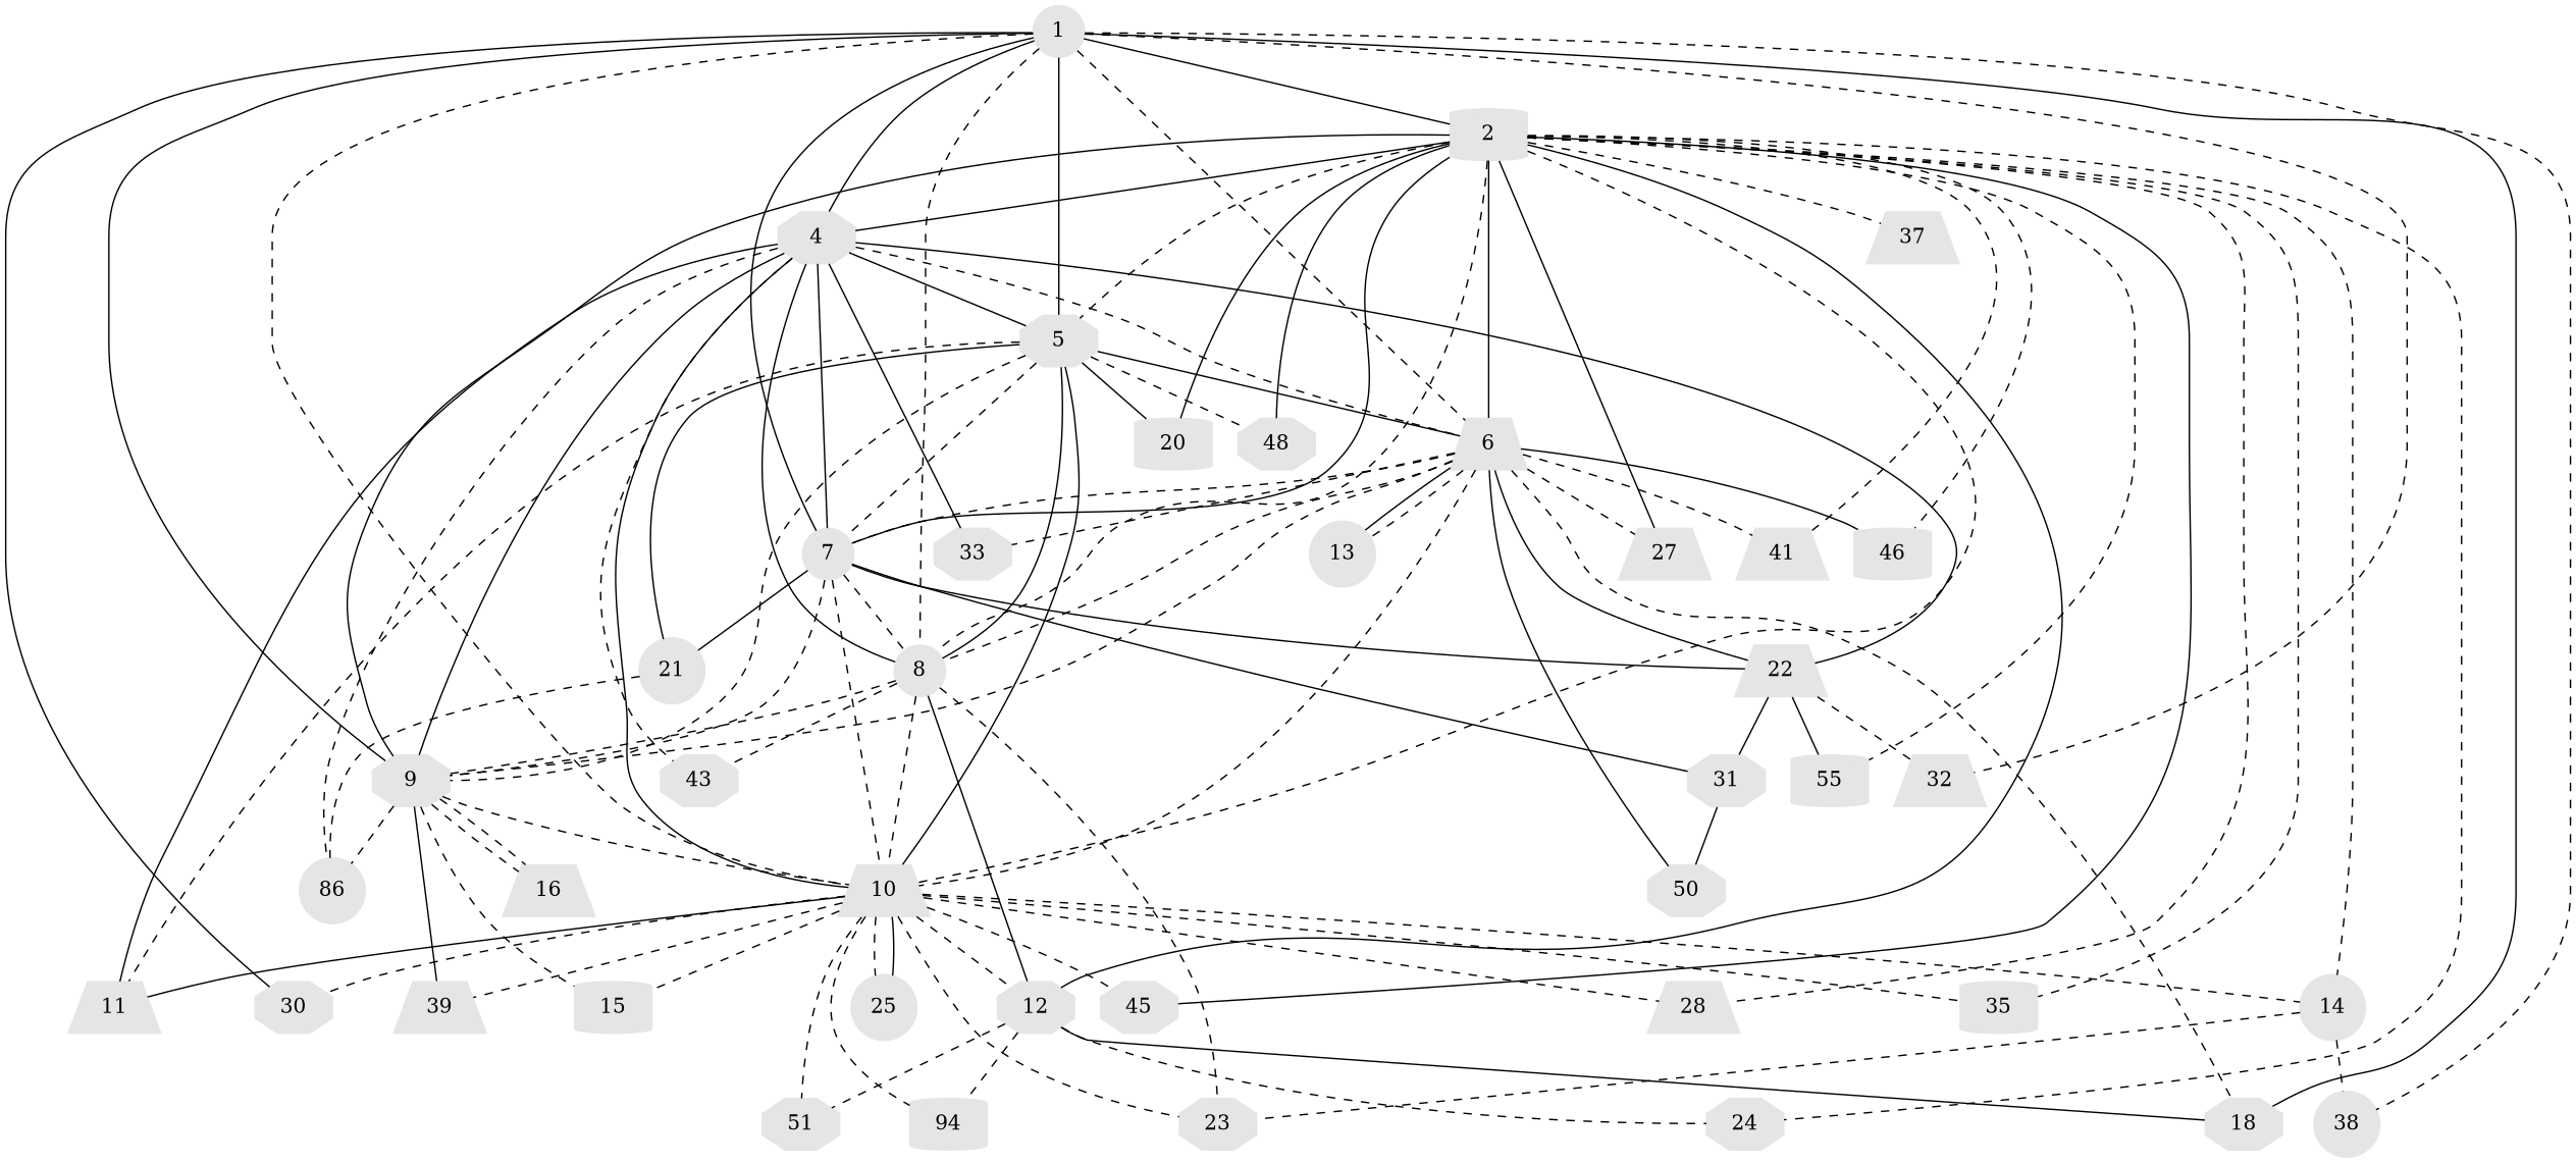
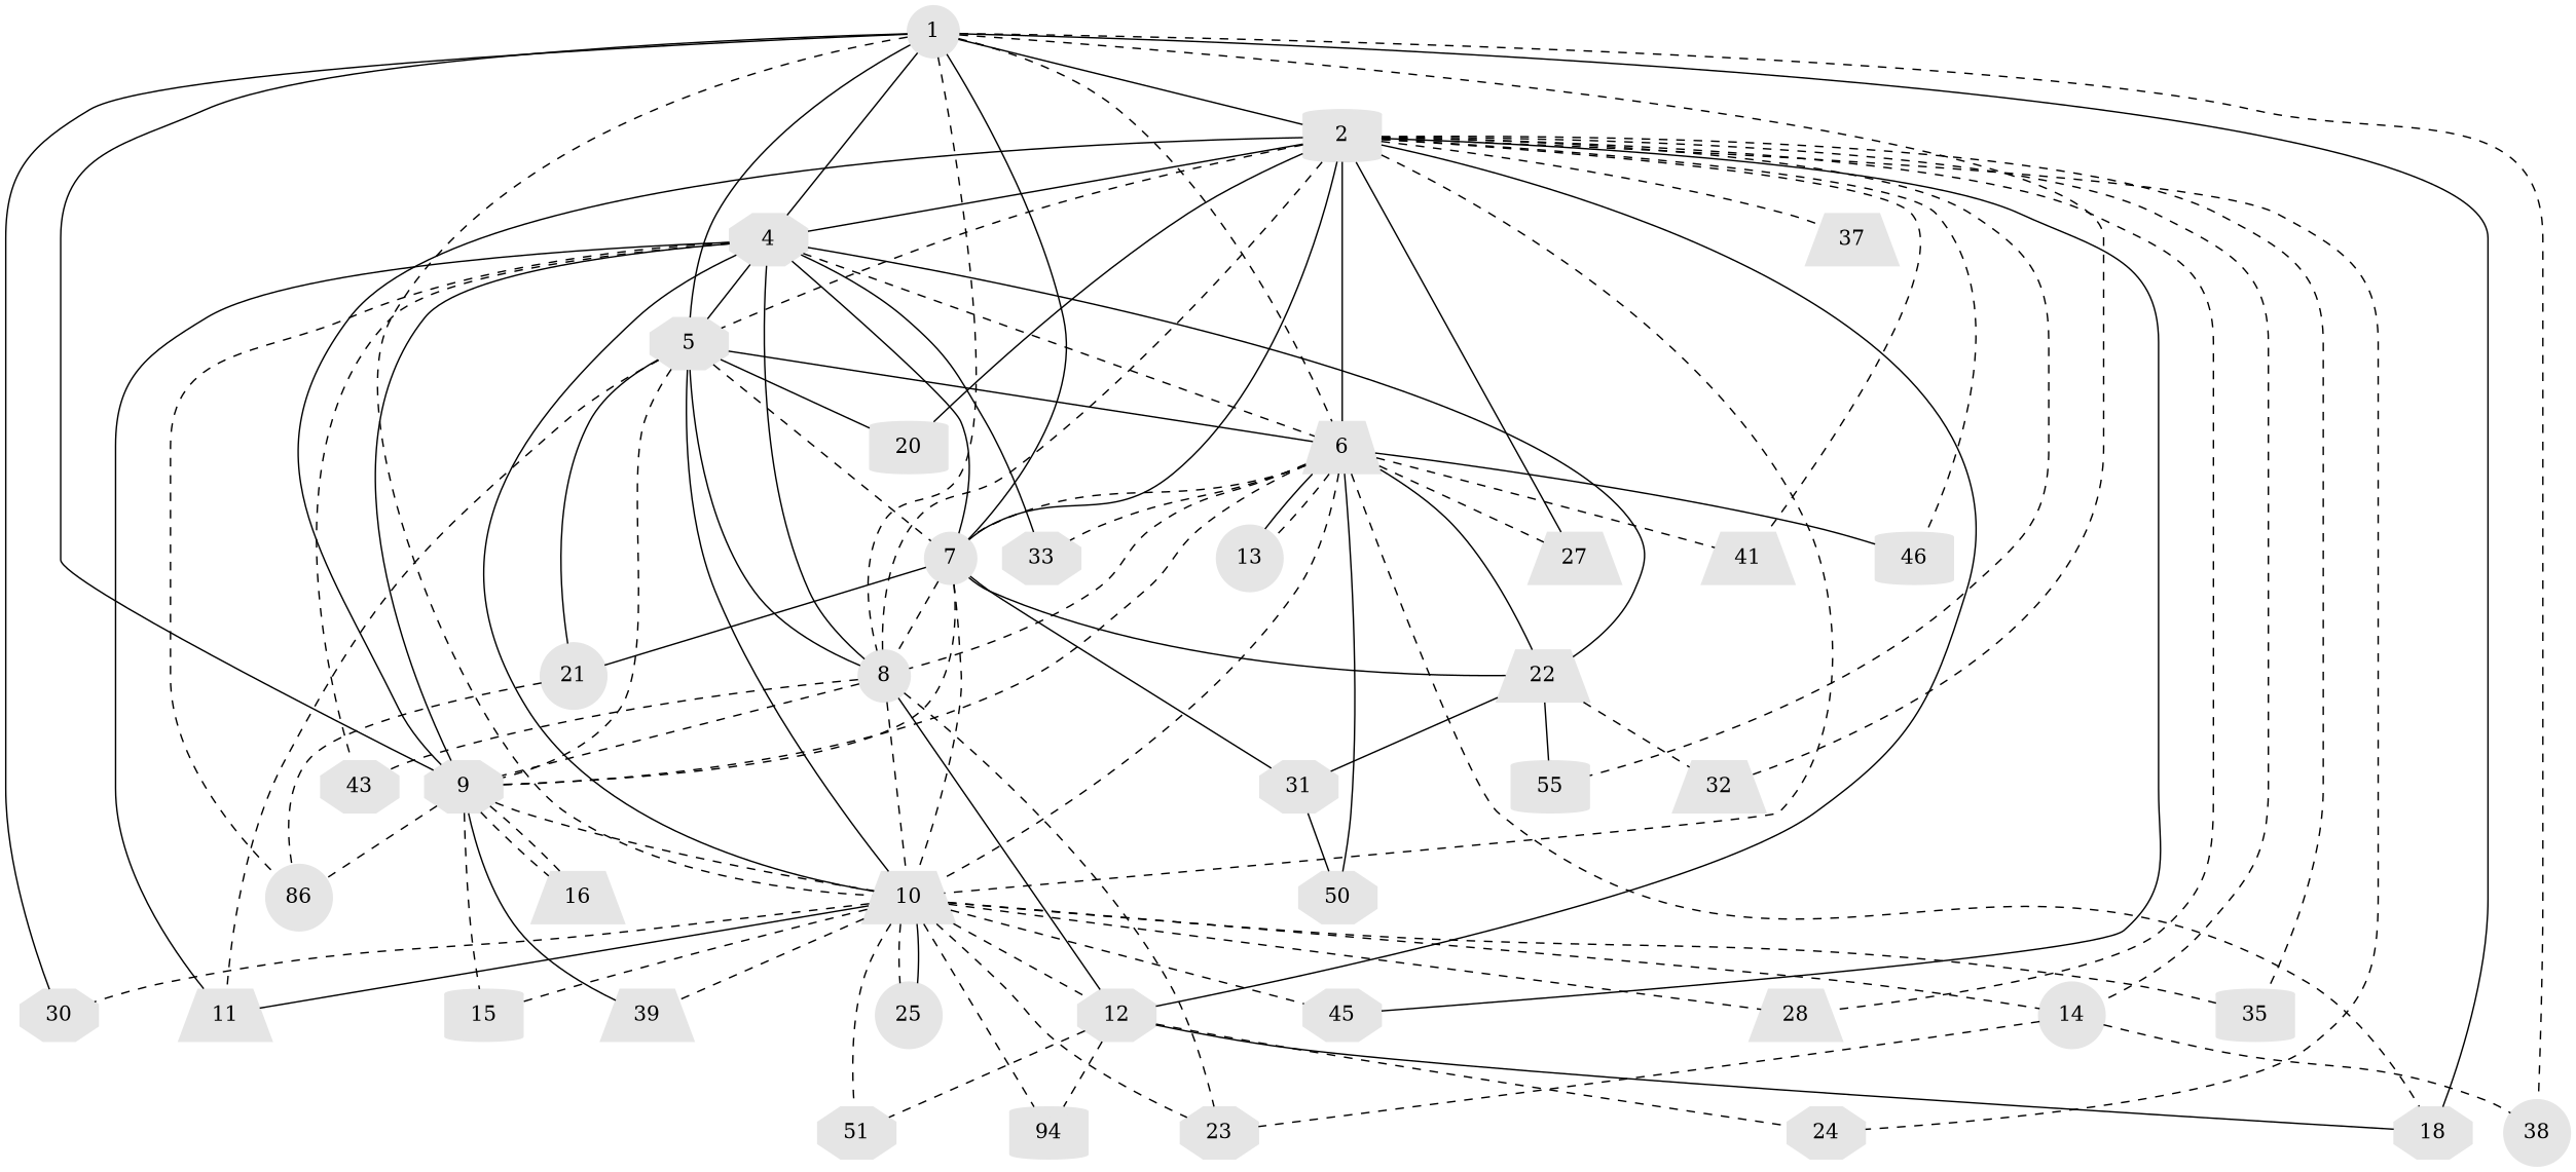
  graph {
    node [color=gray90 shape=octagon style=filled]
    edge [style=dashed]
    1 [shape=circle super="+42"]
    2 [shape=cylinder super="+3"]
    4 [super="+49"]
    5 [super="+53"]
    6 [shape=trapezium super="+26"]
    7 [shape=circle super="+54"]
    8 [shape=circle super="+57"]
    9 [super="+29"]
    10 [shape=trapezium super="+17"]
    18 [super="+56"]
    30
    32 [shape=trapezium]
    38 [shape=circle]
    12 [super="+19"]
    14 [shape=circle]
    20 [shape=cylinder]
    24
    27 [shape=trapezium]
    28 [shape=trapezium]
    35 [shape=cylinder]
    37 [shape=trapezium]
    41 [shape=trapezium]
    45
    46 [shape=cylinder]
-   48
    55 [shape=cylinder]
    11 [shape=trapezium super="+52"]
    22 [shape=trapezium super="+44"]
    33
    n30 [label=86 shape=circle]
    43
    21 [shape=circle super="+47"]
    13 [shape=circle]
    50
    31
    23 [super="+40"]
    15 [shape=cylinder]
    16 [shape=trapezium]
    39 [shape=trapezium]
    25 [shape=circle]
    n41 [label=94 shape=cylinder]
    51
    1 -- 2 [style=solid weight=2]
    1 -- 4 [style=solid]
    1 -- 5 [style=solid weight=3]
    1 -- 6
    1 -- 7 [style=solid]
    1 -- 8
    1 -- 9 [style=solid]
    1 -- 10
    1 -- 18 [style=solid]
    1 -- 30 [style=solid]
    1 -- 32
    1 -- 38
    2 -- 4 [style=solid weight=2]
    2 -- 5 [weight=2]
    2 -- 6 [style=solid weight=2]
    2 -- 7 [style=solid weight=3]
    2 -- 8 [weight=2]
    2 -- 9 [style=solid weight=2]
    2 -- 10 [weight=3]
    2 -- 12 [style=solid]
    2 -- 14
    2 -- 20 [style=solid]
    2 -- 24
    2 -- 27 [style=solid]
    2 -- 28
    2 -- 35
    2 -- 37 [weight=2]
    2 -- 41
    2 -- 45 [style=solid]
    2 -- 46
-   2 -- 48 [style=solid]
    2 -- 55
    4 -- 5 [style=solid]
    4 -- 6
    4 -- 7 [style=solid]
    4 -- 8 [style=solid]
    4 -- 9 [style=solid]
    4 -- 10 [style=solid weight=2]
    4 -- 11 [style=solid]
    4 -- 22 [style=solid]
    4 -- 33 [style=solid]
    4 -- n30
    4 -- 43
    5 -- 6 [style=solid]
    5 -- 7
    5 -- 8 [style=solid]
    5 -- 9
    5 -- 10 [style=solid]
    5 -- 20 [style=solid]
-   5 -- 48
    5 -- 11
    5 -- 21 [style=solid]
    6 -- 7
    6 -- 8 [weight=2]
    6 -- 9
    6 -- 10
    6 -- 18
    6 -- 27
    6 -- 41
    6 -- 46 [style=solid]
    6 -- 22 [style=solid]
    6 -- 33
    6 -- 13 [style=solid]
    6 -- 13
    6 -- 50 [style=solid]
    7 -- 8 [weight=2]
    7 -- 9
    7 -- 10
    7 -- 22 [style=solid]
    7 -- 21 [style=solid]
    7 -- 31 [style=solid]
    8 -- 9 [weight=2]
    8 -- 10
    8 -- 12 [style=solid]
    8 -- 43
    8 -- 23
    9 -- 10
    9 -- n30
    9 -- 15
    9 -- 16
    9 -- 16
    9 -- 39 [style=solid]
    10 -- 30
    10 -- 12
    10 -- 14
    10 -- 28
    10 -- 35
    10 -- 45
    10 -- 11 [style=solid]
    10 -- 23
    10 -- 15
    10 -- 39
    10 -- 25
    10 -- 25 [style=solid]
    10 -- n41
    10 -- 51
    12 -- 18 [style=solid]
    12 -- 24
    12 -- n41
    12 -- 51
    14 -- 38
    14 -- 23
    22 -- 32
    22 -- 55 [style=solid]
    22 -- 31 [style=solid]
    21 -- n30
    31 -- 50 [style=solid]
  }
